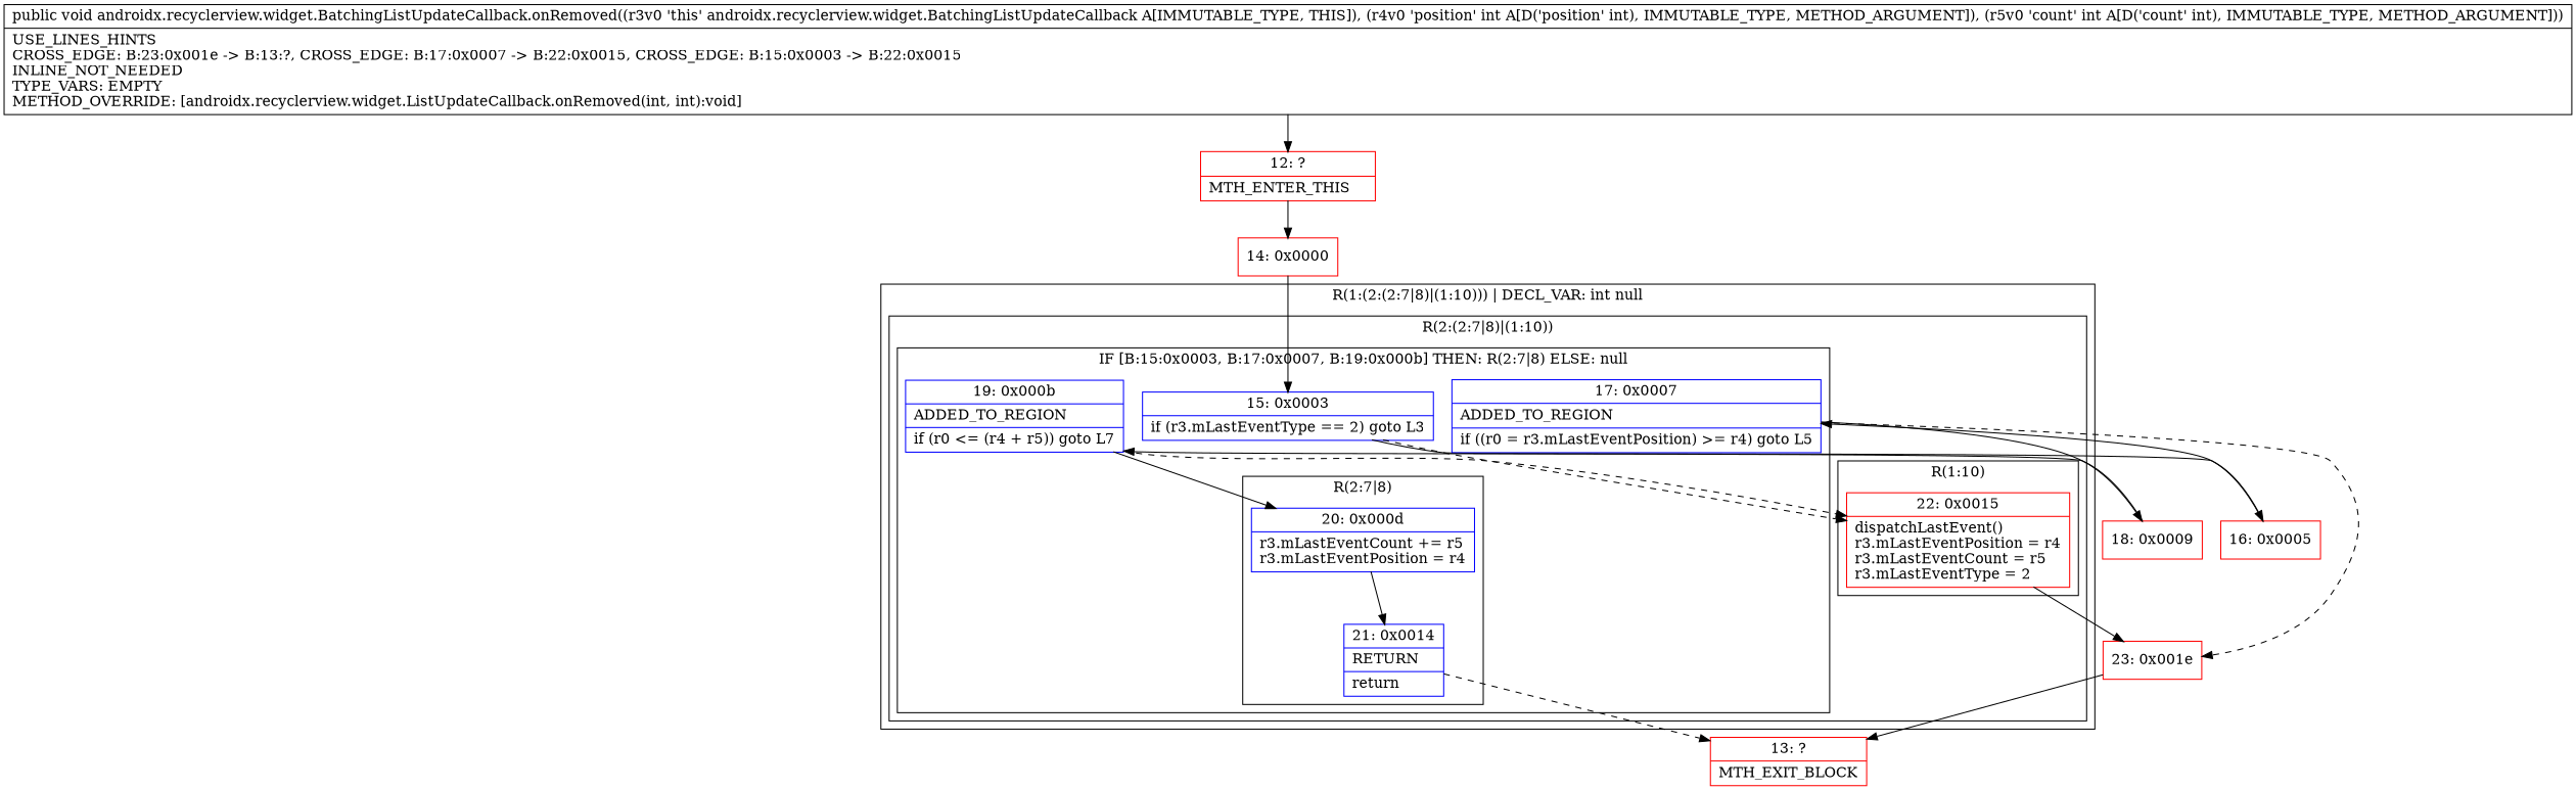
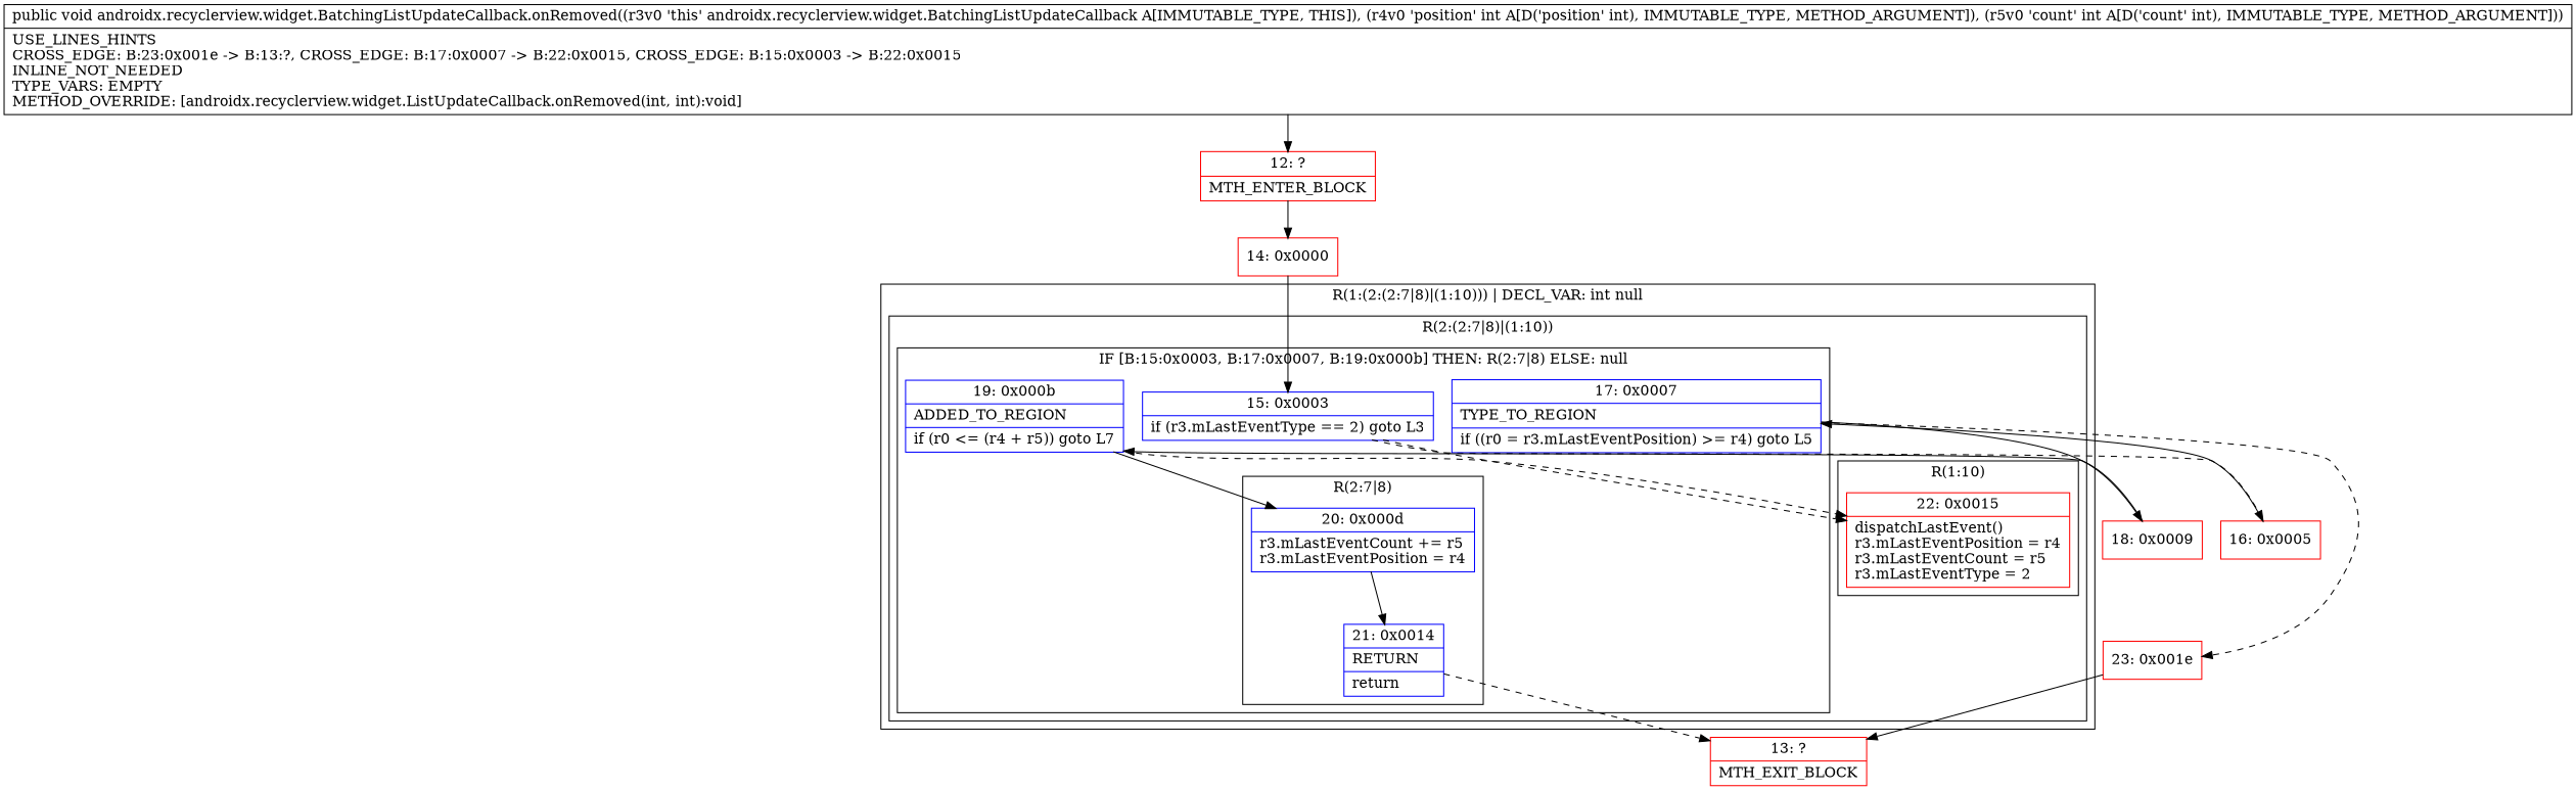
  digraph {
    node [color=red shape=record]
    n1 [color=blue label="{20\:\ 0x000d|r3.mLastEventCount += r5\lr3.mLastEventPosition = r4\l}"]
    n2 [color=blue label="{21\:\ 0x0014|RETURN\l|return\l}"]
    n3 [color=blue label="{15\:\ 0x0003|if (r3.mLastEventType == 2) goto L3\l}"]
-   n4 [color=blue label="{17\:\ 0x0007|ADDED_TO_REGION\l|if ((r0 = r3.mLastEventPosition) \>= r4) goto L5\l}"]
+   n4 [color=blue label="{17\:\ 0x0007|TYPE_TO_REGION\l|if ((r0 = r3.mLastEventPosition) \>= r4) goto L5\l}"]
    n5 [color=blue label="{19\:\ 0x000b|ADDED_TO_REGION\l|if (r0 \<= (r4 + r5)) goto L7\l}"]
    n6 [label="{22\:\ 0x0015|dispatchLastEvent()\lr3.mLastEventPosition = r4\lr3.mLastEventCount = r5\lr3.mLastEventType = 2\l}"]
    n7 [label="{13\:\ ?|MTH_EXIT_BLOCK\l}"]
    n8 [label="{16\:\ 0x0005}"]
    n9 [label="{18\:\ 0x0009}"]
    n10 [label="{23\:\ 0x001e}"]
-   n11 [label="{12\:\ ?|MTH_ENTER_THIS\l}"]
+   n11 [label="{12\:\ ?|MTH_ENTER_BLOCK\l}"]
    n12 [label="{14\:\ 0x0000}"]
    n13 [label="{public void androidx.recyclerview.widget.BatchingListUpdateCallback.onRemoved((r3v0 'this' androidx.recyclerview.widget.BatchingListUpdateCallback A[IMMUTABLE_TYPE, THIS]), (r4v0 'position' int A[D('position' int), IMMUTABLE_TYPE, METHOD_ARGUMENT]), (r5v0 'count' int A[D('count' int), IMMUTABLE_TYPE, METHOD_ARGUMENT]))  | USE_LINES_HINTS\lCROSS_EDGE: B:23:0x001e \-\> B:13:?, CROSS_EDGE: B:17:0x0007 \-\> B:22:0x0015, CROSS_EDGE: B:15:0x0003 \-\> B:22:0x0015\lINLINE_NOT_NEEDED\lTYPE_VARS: EMPTY\lMETHOD_OVERRIDE: [androidx.recyclerview.widget.ListUpdateCallback.onRemoved(int, int):void]\l}" color=""]
    subgraph cluster_1 {
      label="R(1:(2:(2:7|8)|(1:10))) | DECL_VAR: int null\l"
      subgraph cluster_2 {
        label="R(2:(2:7|8)|(1:10))"
        subgraph cluster_3 {
          label="IF [B:15:0x0003, B:17:0x0007, B:19:0x000b] THEN: R(2:7|8) ELSE: null"
          n3
          n4
          n5
          subgraph cluster_4 {
            label="R(2:7|8)"
            n1
            n2
          }
        }
        subgraph cluster_5 {
          label="R(1:10)"
          n6
        }
      }
    }
    n1 -> n2
    n2 -> n7 [style=dashed]
    n3 -> n6 [style=dashed]
-   n3 -> n8
+   n3 -> n8 [style=dashed]
    n4 -> n9
    n4 -> n10 [style=dashed]
    n5 -> n1
    n5 -> n6 [style=dashed]
-   n6 -> n10
    n8 -> n4
    n9 -> n5
    n10 -> n7
    n11 -> n12
    n12 -> n3
    n13 -> n11
  }
